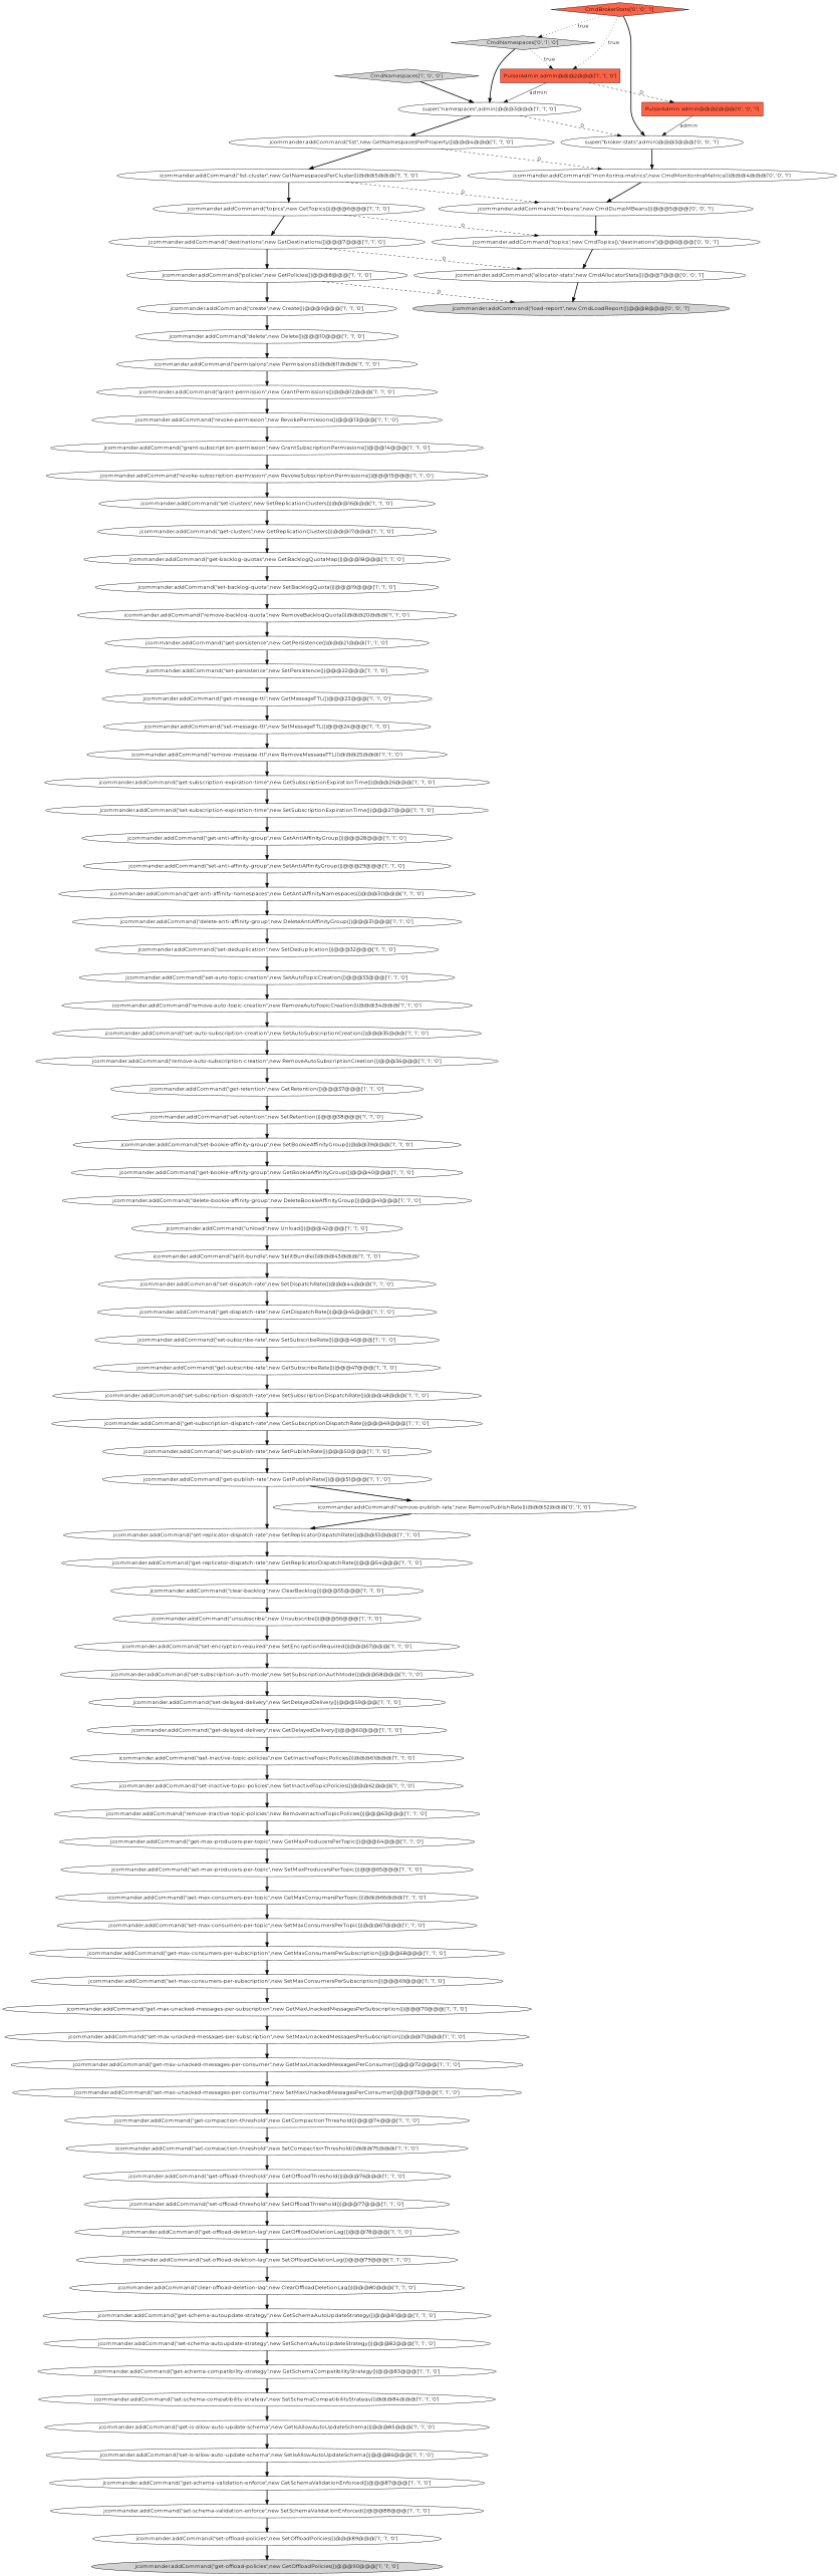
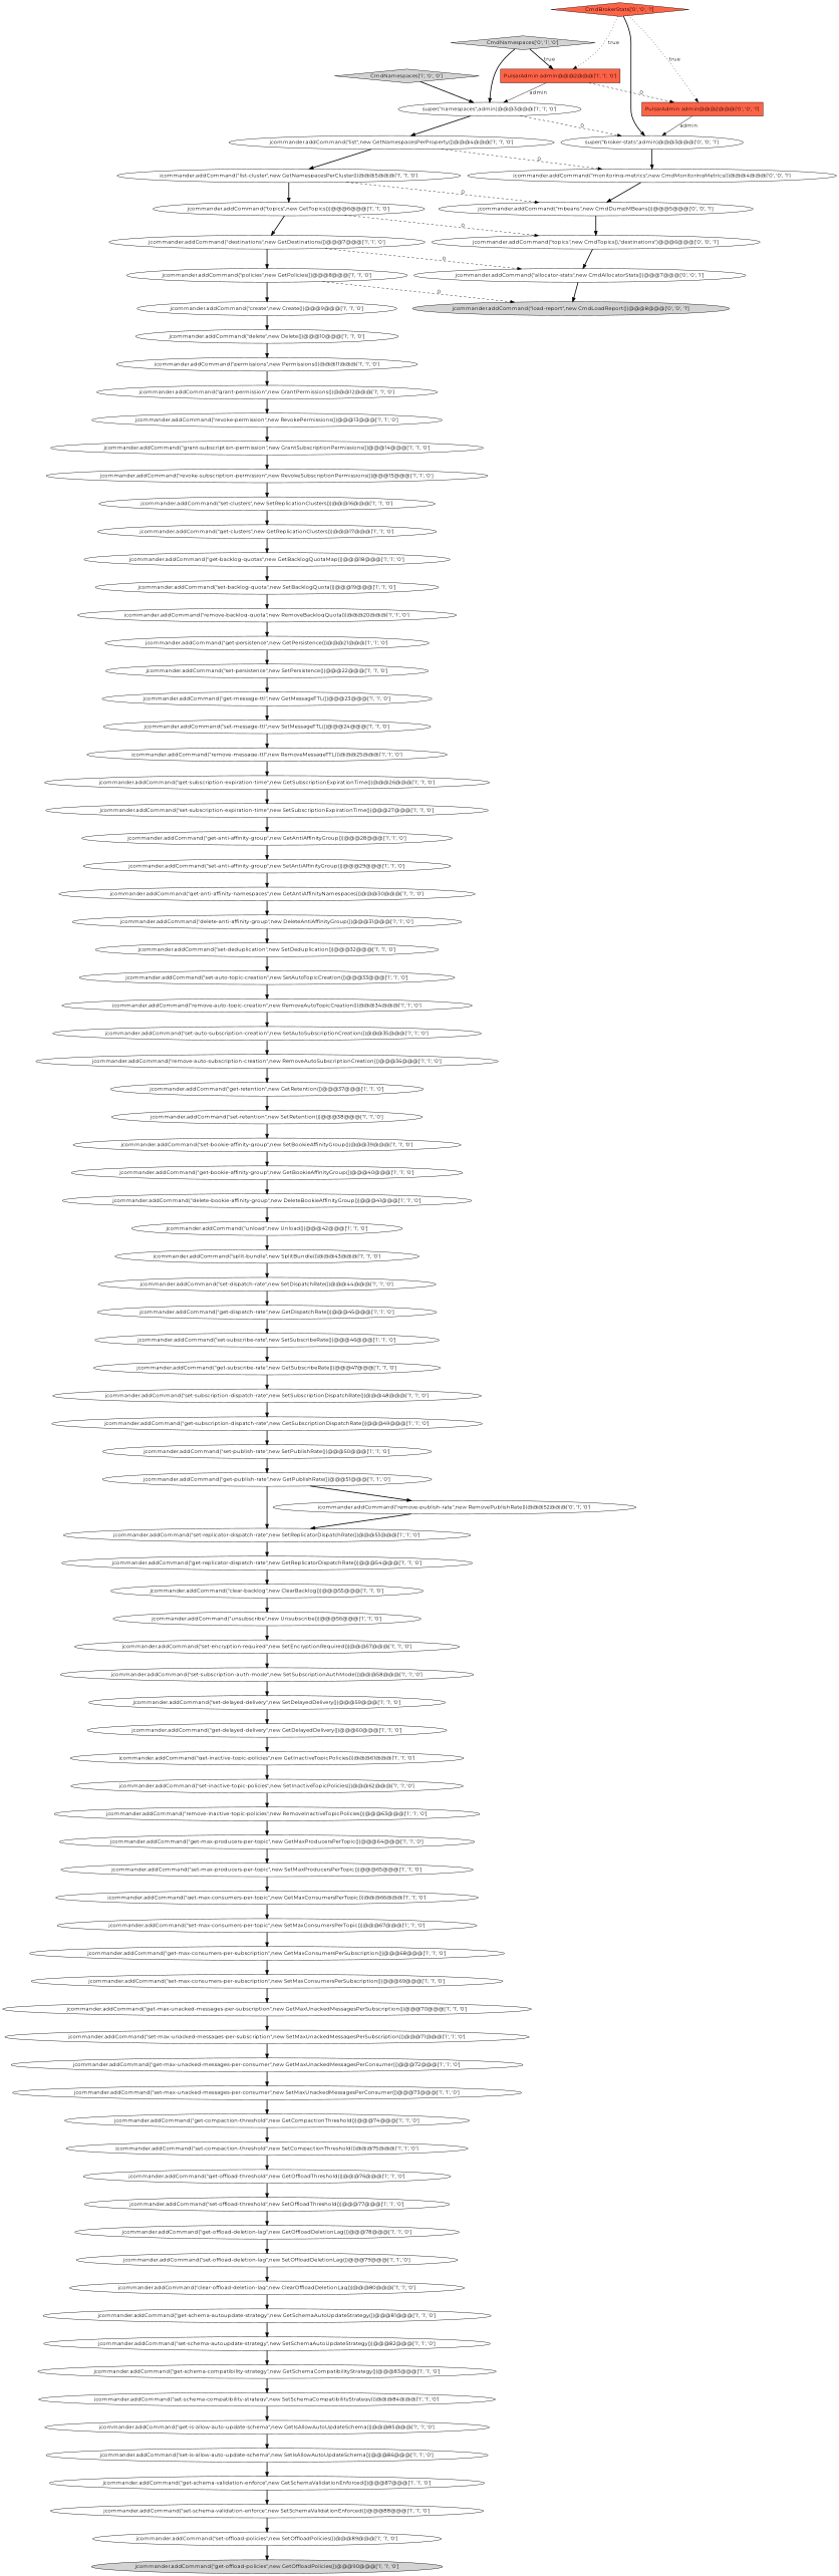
  digraph {
    fontname=Montserrat
    node [fillcolor=white fontname=Montserrat shape=ellipse style=filled]
    edge [fontname=Montserrat style=bold]
    n1 [label="jcommander.addCommand(\"get-delayed-delivery\",new GetDelayedDelivery())@@@60@@@['1', '1', '0']"]
    n2 [label="jcommander.addCommand(\"get-inactive-topic-policies\",new GetInactiveTopicPolicies())@@@61@@@['1', '1', '0']"]
    n3 [label="jcommander.addCommand(\"set-inactive-topic-policies\",new SetInactiveTopicPolicies())@@@62@@@['1', '1', '0']"]
    n4 [label="jcommander.addCommand(\"get-max-consumers-per-subscription\",new GetMaxConsumersPerSubscription())@@@68@@@['1', '1', '0']"]
    n5 [label="jcommander.addCommand(\"set-max-consumers-per-subscription\",new SetMaxConsumersPerSubscription())@@@69@@@['1', '1', '0']"]
    n6 [label="jcommander.addCommand(\"get-max-unacked-messages-per-subscription\",new GetMaxUnackedMessagesPerSubscription())@@@70@@@['1', '1', '0']"]
    n7 [label="jcommander.addCommand(\"get-max-consumers-per-topic\",new GetMaxConsumersPerTopic())@@@66@@@['1', '1', '0']"]
    n8 [label="jcommander.addCommand(\"set-max-consumers-per-topic\",new SetMaxConsumersPerTopic())@@@67@@@['1', '1', '0']"]
    n9 [label="jcommander.addCommand(\"set-schema-autoupdate-strategy\",new SetSchemaAutoUpdateStrategy())@@@82@@@['1', '1', '0']"]
    n10 [label="jcommander.addCommand(\"get-schema-compatibility-strategy\",new GetSchemaCompatibilityStrategy())@@@83@@@['1', '1', '0']"]
    n11 [label="jcommander.addCommand(\"set-schema-compatibility-strategy\",new SetSchemaCompatibilityStrategy())@@@84@@@['1', '1', '0']"]
    n12 [label="jcommander.addCommand(\"set-compaction-threshold\",new SetCompactionThreshold())@@@75@@@['1', '1', '0']"]
    n13 [label="jcommander.addCommand(\"get-offload-threshold\",new GetOffloadThreshold())@@@76@@@['1', '1', '0']"]
    n14 [label="jcommander.addCommand(\"set-offload-threshold\",new SetOffloadThreshold())@@@77@@@['1', '1', '0']"]
    n15 [label="jcommander.addCommand(\"set-offload-policies\",new SetOffloadPolicies())@@@89@@@['1', '1', '0']"]
    n16 [fillcolor=lightgray label="jcommander.addCommand(\"get-offload-policies\",new GetOffloadPolicies())@@@90@@@['1', '1', '0']"]
    n17 [label="jcommander.addCommand(\"delete-anti-affinity-group\",new DeleteAntiAffinityGroup())@@@31@@@['1', '1', '0']"]
    n18 [label="jcommander.addCommand(\"set-deduplication\",new SetDeduplication())@@@32@@@['1', '1', '0']"]
    n19 [label="jcommander.addCommand(\"set-auto-topic-creation\",new SetAutoTopicCreation())@@@33@@@['1', '1', '0']"]
    n20 [label="jcommander.addCommand(\"set-max-unacked-messages-per-consumer\",new SetMaxUnackedMessagesPerConsumer())@@@73@@@['1', '1', '0']"]
    n21 [label="jcommander.addCommand(\"get-compaction-threshold\",new GetCompactionThreshold())@@@74@@@['1', '1', '0']"]
    n22 [label="jcommander.addCommand(\"set-message-ttl\",new SetMessageTTL())@@@24@@@['1', '1', '0']"]
    n23 [label="jcommander.addCommand(\"remove-message-ttl\",new RemoveMessageTTL())@@@25@@@['1', '1', '0']"]
    n24 [label="jcommander.addCommand(\"get-subscription-expiration-time\",new GetSubscriptionExpirationTime())@@@26@@@['1', '1', '0']"]
    n25 [label="jcommander.addCommand(\"set-publish-rate\",new SetPublishRate())@@@50@@@['1', '1', '0']"]
    n26 [label="jcommander.addCommand(\"get-publish-rate\",new GetPublishRate())@@@51@@@['1', '1', '0']"]
    n27 [label="jcommander.addCommand(\"set-replicator-dispatch-rate\",new SetReplicatorDispatchRate())@@@53@@@['1', '1', '0']"]
    n28 [label="jcommander.addCommand(\"remove-publish-rate\",new RemovePublishRate())@@@52@@@['0', '1', '0']"]
    n29 [label="jcommander.addCommand(\"get-offload-deletion-lag\",new GetOffloadDeletionLag())@@@78@@@['1', '1', '0']"]
    n30 [label="jcommander.addCommand(\"clear-offload-deletion-lag\",new ClearOffloadDeletionLag())@@@80@@@['1', '1', '0']"]
    n31 [label="jcommander.addCommand(\"get-schema-autoupdate-strategy\",new GetSchemaAutoUpdateStrategy())@@@81@@@['1', '1', '0']"]
    n32 [fillcolor=lightgray label="jcommander.addCommand(\"load-report\",new CmdLoadReport())@@@8@@@['0', '0', '1']"]
    n33 [label="jcommander.addCommand(\"set-retention\",new SetRetention())@@@38@@@['1', '1', '0']"]
    n34 [label="jcommander.addCommand(\"set-bookie-affinity-group\",new SetBookieAffinityGroup())@@@39@@@['1', '1', '0']"]
    n35 [label="jcommander.addCommand(\"get-bookie-affinity-group\",new GetBookieAffinityGroup())@@@40@@@['1', '1', '0']"]
    n36 [label="jcommander.addCommand(\"get-persistence\",new GetPersistence())@@@21@@@['1', '1', '0']"]
    n37 [label="jcommander.addCommand(\"set-persistence\",new SetPersistence())@@@22@@@['1', '1', '0']"]
    n38 [label="jcommander.addCommand(\"get-message-ttl\",new GetMessageTTL())@@@23@@@['1', '1', '0']"]
    n39 [label="jcommander.addCommand(\"delete-bookie-affinity-group\",new DeleteBookieAffinityGroup())@@@41@@@['1', '1', '0']"]
    n40 [label="jcommander.addCommand(\"unload\",new Unload())@@@42@@@['1', '1', '0']"]
    n41 [label="jcommander.addCommand(\"get-is-allow-auto-update-schema\",new GetIsAllowAutoUpdateSchema())@@@85@@@['1', '1', '0']"]
    n42 [label="jcommander.addCommand(\"set-is-allow-auto-update-schema\",new SetIsAllowAutoUpdateSchema())@@@86@@@['1', '1', '0']"]
    n43 [label="jcommander.addCommand(\"unsubscribe\",new Unsubscribe())@@@56@@@['1', '1', '0']"]
    n44 [label="jcommander.addCommand(\"set-encryption-required\",new SetEncryptionRequired())@@@57@@@['1', '1', '0']"]
    n45 [label="jcommander.addCommand(\"set-subscription-auth-mode\",new SetSubscriptionAuthMode())@@@58@@@['1', '1', '0']"]
    n46 [label="jcommander.addCommand(\"get-replicator-dispatch-rate\",new GetReplicatorDispatchRate())@@@54@@@['1', '1', '0']"]
    n47 [label="jcommander.addCommand(\"clear-backlog\",new ClearBacklog())@@@55@@@['1', '1', '0']"]
    n48 [label="jcommander.addCommand(\"set-subscribe-rate\",new SetSubscribeRate())@@@46@@@['1', '1', '0']"]
    n49 [label="jcommander.addCommand(\"get-subscribe-rate\",new GetSubscribeRate())@@@47@@@['1', '1', '0']"]
    n50 [label="jcommander.addCommand(\"set-subscription-dispatch-rate\",new SetSubscriptionDispatchRate())@@@48@@@['1', '1', '0']"]
    n51 [fillcolor=tomato label="CmdBrokerStats['0', '0', '1']" shape=diamond]
    n52 [fillcolor=tomato label="PulsarAdmin admin@@@2@@@['0', '0', '1']" shape=box]
    n53 [label="super(\"broker-stats\",admin)@@@3@@@['0', '0', '1']"]
    n54 [fillcolor=tomato label="PulsarAdmin admin@@@2@@@['1', '1', '0']" shape=box]
    n55 [label="jcommander.addCommand(\"monitoring-metrics\",new CmdMonitoringMetrics())@@@4@@@['0', '0', '1']"]
    n56 [label="super(\"namespaces\",admin)@@@3@@@['1', '1', '0']"]
    n57 [label="jcommander.addCommand(\"list\",new GetNamespacesPerProperty())@@@4@@@['1', '1', '0']"]
    n58 [label="jcommander.addCommand(\"set-subscription-expiration-time\",new SetSubscriptionExpirationTime())@@@27@@@['1', '1', '0']"]
    n59 [label="jcommander.addCommand(\"revoke-subscription-permission\",new RevokeSubscriptionPermissions())@@@15@@@['1', '1', '0']"]
    n60 [label="jcommander.addCommand(\"set-clusters\",new SetReplicationClusters())@@@16@@@['1', '1', '0']"]
    n61 [label="jcommander.addCommand(\"get-clusters\",new GetReplicationClusters())@@@17@@@['1', '1', '0']"]
    n62 [label="jcommander.addCommand(\"get-max-producers-per-topic\",new GetMaxProducersPerTopic())@@@64@@@['1', '1', '0']"]
    n63 [label="jcommander.addCommand(\"set-max-producers-per-topic\",new SetMaxProducersPerTopic())@@@65@@@['1', '1', '0']"]
    n64 [label="jcommander.addCommand(\"list-cluster\",new GetNamespacesPerCluster())@@@5@@@['1', '1', '0']"]
    n65 [label="jcommander.addCommand(\"mbeans\",new CmdDumpMBeans())@@@5@@@['0', '0', '1']"]
    n66 [label="jcommander.addCommand(\"topics\",new GetTopics())@@@6@@@['1', '1', '0']"]
    n67 [label="jcommander.addCommand(\"get-schema-validation-enforce\",new GetSchemaValidationEnforced())@@@87@@@['1', '1', '0']"]
    n68 [label="jcommander.addCommand(\"set-backlog-quota\",new SetBacklogQuota())@@@19@@@['1', '1', '0']"]
    n69 [label="jcommander.addCommand(\"remove-backlog-quota\",new RemoveBacklogQuota())@@@20@@@['1', '1', '0']"]
    n70 [label="jcommander.addCommand(\"create\",new Create())@@@9@@@['1', '1', '0']"]
    n71 [label="jcommander.addCommand(\"delete\",new Delete())@@@10@@@['1', '1', '0']"]
    n72 [label="jcommander.addCommand(\"permissions\",new Permissions())@@@11@@@['1', '1', '0']"]
    n73 [label="jcommander.addCommand(\"set-max-unacked-messages-per-subscription\",new SetMaxUnackedMessagesPerSubscription())@@@71@@@['1', '1', '0']"]
    n74 [label="jcommander.addCommand(\"get-subscription-dispatch-rate\",new GetSubscriptionDispatchRate())@@@49@@@['1', '1', '0']"]
    n75 [label="jcommander.addCommand(\"set-auto-subscription-creation\",new SetAutoSubscriptionCreation())@@@35@@@['1', '1', '0']"]
    n76 [label="jcommander.addCommand(\"remove-auto-subscription-creation\",new RemoveAutoSubscriptionCreation())@@@36@@@['1', '1', '0']"]
    n77 [label="jcommander.addCommand(\"get-retention\",new GetRetention())@@@37@@@['1', '1', '0']"]
    n78 [label="jcommander.addCommand(\"revoke-permission\",new RevokePermissions())@@@13@@@['1', '1', '0']"]
    n79 [label="jcommander.addCommand(\"grant-subscription-permission\",new GrantSubscriptionPermissions())@@@14@@@['1', '1', '0']"]
    n80 [label="jcommander.addCommand(\"get-max-unacked-messages-per-consumer\",new GetMaxUnackedMessagesPerConsumer())@@@72@@@['1', '1', '0']"]
    n81 [label="jcommander.addCommand(\"remove-auto-topic-creation\",new RemoveAutoTopicCreation())@@@34@@@['1', '1', '0']"]
    n82 [label="jcommander.addCommand(\"set-offload-deletion-lag\",new SetOffloadDeletionLag())@@@79@@@['1', '1', '0']"]
    n83 [label="jcommander.addCommand(\"split-bundle\",new SplitBundle())@@@43@@@['1', '1', '0']"]
    n84 [label="jcommander.addCommand(\"set-dispatch-rate\",new SetDispatchRate())@@@44@@@['1', '1', '0']"]
    n85 [label="jcommander.addCommand(\"get-dispatch-rate\",new GetDispatchRate())@@@45@@@['1', '1', '0']"]
    n86 [label="jcommander.addCommand(\"get-backlog-quotas\",new GetBacklogQuotaMap())@@@18@@@['1', '1', '0']"]
    n87 [label="jcommander.addCommand(\"allocator-stats\",new CmdAllocatorStats())@@@7@@@['0', '0', '1']"]
    n88 [label="jcommander.addCommand(\"get-anti-affinity-group\",new GetAntiAffinityGroup())@@@28@@@['1', '1', '0']"]
    n89 [label="jcommander.addCommand(\"set-anti-affinity-group\",new SetAntiAffinityGroup())@@@29@@@['1', '1', '0']"]
    n90 [label="jcommander.addCommand(\"policies\",new GetPolicies())@@@8@@@['1', '1', '0']"]
    n91 [label="jcommander.addCommand(\"set-delayed-delivery\",new SetDelayedDelivery())@@@59@@@['1', '1', '0']"]
    n92 [label="jcommander.addCommand(\"get-anti-affinity-namespaces\",new GetAntiAffinityNamespaces())@@@30@@@['1', '1', '0']"]
    n93 [label="jcommander.addCommand(\"destinations\",new GetDestinations())@@@7@@@['1', '1', '0']"]
    n94 [label="jcommander.addCommand(\"grant-permission\",new GrantPermissions())@@@12@@@['1', '1', '0']"]
    n95 [label="jcommander.addCommand(\"topics\",new CmdTopics(),\"destinations\")@@@6@@@['0', '0', '1']"]
    n96 [label="jcommander.addCommand(\"set-schema-validation-enforce\",new SetSchemaValidationEnforced())@@@88@@@['1', '1', '0']"]
    n97 [fillcolor=lightgray label="CmdNamespaces['0', '1', '0']" shape=diamond]
    n98 [label="jcommander.addCommand(\"remove-inactive-topic-policies\",new RemoveInactiveTopicPolicies())@@@63@@@['1', '1', '0']"]
    n99 [fillcolor=lightgray label="CmdNamespaces['1', '0', '0']" shape=diamond]
    n1 -> n2
    n2 -> n3
    n3 -> n98
    n4 -> n5
    n5 -> n6
    n6 -> n73
    n7 -> n8
    n8 -> n4
    n9 -> n10
    n10 -> n11
    n11 -> n41
    n12 -> n13
    n13 -> n14
    n14 -> n29
    n15 -> n16
    n17 -> n18
    n18 -> n19
    n19 -> n81
    n20 -> n21
    n21 -> n12
    n22 -> n23
    n23 -> n24
    n24 -> n58
    n25 -> n26
    n26 -> n27
    n26 -> n28
    n27 -> n46
    n28 -> n27
    n29 -> n82
    n30 -> n31
    n31 -> n9
    n33 -> n34
    n34 -> n35
    n35 -> n39
    n36 -> n37
    n37 -> n38
    n38 -> n22
    n39 -> n40
    n40 -> n83
    n41 -> n42
    n42 -> n67
    n43 -> n44
    n44 -> n45
    n45 -> n91
    n46 -> n47
    n47 -> n43
    n48 -> n49
    n49 -> n50
    n50 -> n74
-   n51 -> n97 [label=true style=dotted]
+   n51 -> n52 [label=true style=dotted]
    n51 -> n53
    n51 -> n54 [label=true style=dotted]
    n52 -> n53 [label=admin style=solid]
    n53 -> n55
    n54 -> n52 [label=0 style=dashed]
    n54 -> n56 [label=admin style=solid]
    n55 -> n65
    n56 -> n53 [label=0 style=dashed]
    n56 -> n57
    n57 -> n55 [label=0 style=dashed]
    n57 -> n64
    n58 -> n88
    n59 -> n60
    n60 -> n61
    n61 -> n86
    n62 -> n63
    n63 -> n7
    n64 -> n65 [label=0 style=dashed]
    n64 -> n66
    n65 -> n95
    n66 -> n93
    n66 -> n95 [label=0 style=dashed]
    n67 -> n96
    n68 -> n69
    n69 -> n36
    n70 -> n71
    n71 -> n72
    n72 -> n94
    n73 -> n80
    n74 -> n25
    n75 -> n76
    n76 -> n77
    n77 -> n33
    n78 -> n79
    n79 -> n59
    n80 -> n20
    n81 -> n75
    n82 -> n30
    n83 -> n84
    n84 -> n85
    n85 -> n48
    n86 -> n68
    n87 -> n32
    n88 -> n89
    n89 -> n92
    n90 -> n32 [label=0 style=dashed]
    n90 -> n70
    n91 -> n1
    n92 -> n17
    n93 -> n87 [label=0 style=dashed]
    n93 -> n90
    n94 -> n78
    n95 -> n87
    n96 -> n15
-   n97 -> n54 [label=true style=dotted]
+   n97 -> n54 [label=true]
    n97 -> n56
    n98 -> n62
    n99 -> n56
  }
